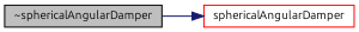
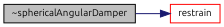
  digraph {
    rankdir=LR
    fontname=Ubuntu
    node [fontname=Ubuntu fontsize=10 shape=record]
    n1 [color=black fillcolor=grey75 fontcolor=black height=0.2 label="~sphericalAngularDamper" style=filled width=0.4]
-   n2 [color=red height=0.2 label=sphericalAngularDamper width=0.4]
+   n2 [color=red height=0.2 label=restrain width=0.4]
    n1 -> n2 [color=midnightblue fontname=Ubuntu fontsize=10 labelfontname=FreeSans labelfontsize=10 style=solid]
  }
